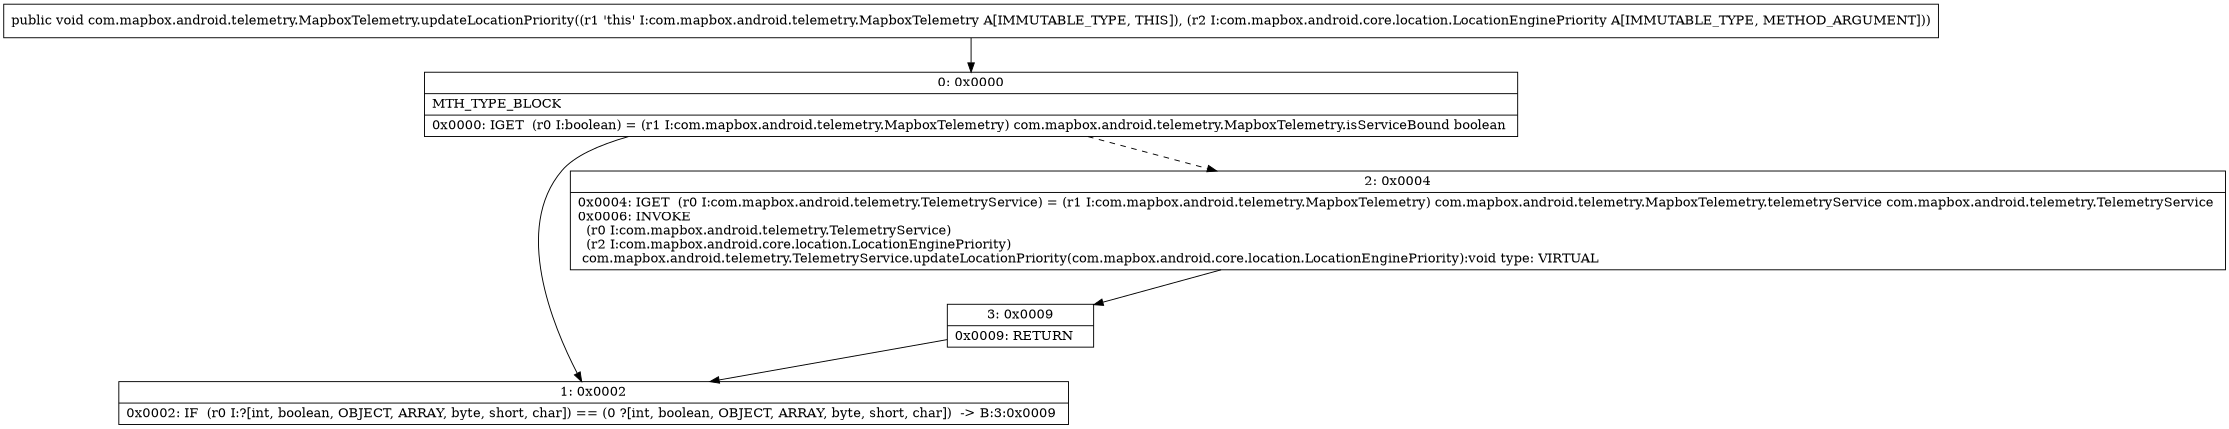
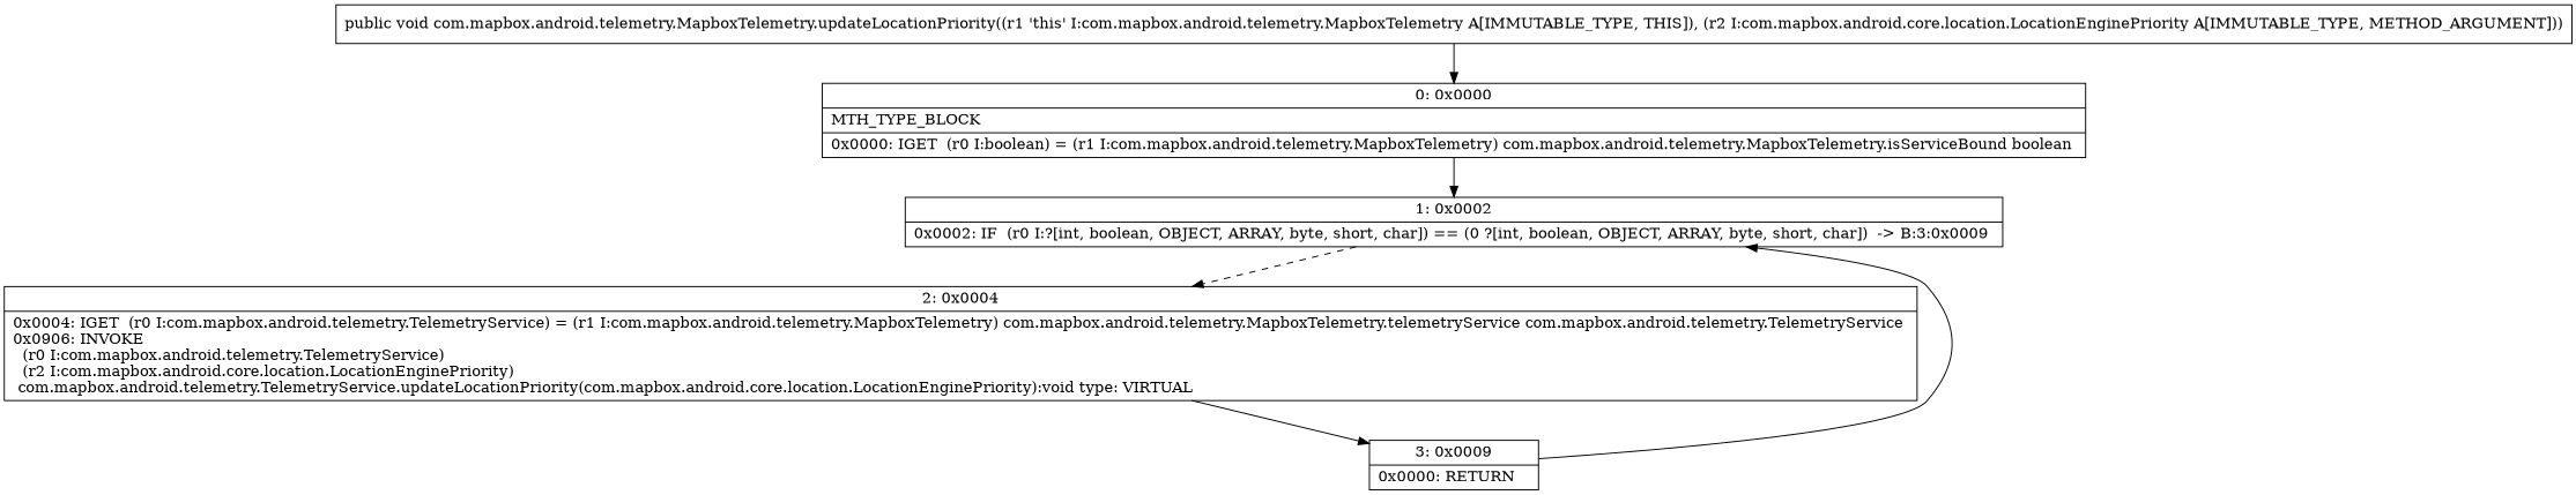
  digraph {
    node [shape=record]
    n1 [label="{0\:\ 0x0000|MTH_TYPE_BLOCK\l|0x0000: IGET  (r0 I:boolean) = (r1 I:com.mapbox.android.telemetry.MapboxTelemetry) com.mapbox.android.telemetry.MapboxTelemetry.isServiceBound boolean \l}"]
    n2 [label="{1\:\ 0x0002|0x0002: IF  (r0 I:?[int, boolean, OBJECT, ARRAY, byte, short, char]) == (0 ?[int, boolean, OBJECT, ARRAY, byte, short, char])  \-\> B:3:0x0009 \l}"]
-   n3 [label="{2\:\ 0x0004|0x0004: IGET  (r0 I:com.mapbox.android.telemetry.TelemetryService) = (r1 I:com.mapbox.android.telemetry.MapboxTelemetry) com.mapbox.android.telemetry.MapboxTelemetry.telemetryService com.mapbox.android.telemetry.TelemetryService \l0x0006: INVOKE  \l  (r0 I:com.mapbox.android.telemetry.TelemetryService)\l  (r2 I:com.mapbox.android.core.location.LocationEnginePriority)\l com.mapbox.android.telemetry.TelemetryService.updateLocationPriority(com.mapbox.android.core.location.LocationEnginePriority):void type: VIRTUAL \l}"]
-   n4 [label="{3\:\ 0x0009|0x0009: RETURN   \l}"]
+   n3 [label="{2\:\ 0x0004|0x0004: IGET  (r0 I:com.mapbox.android.telemetry.TelemetryService) = (r1 I:com.mapbox.android.telemetry.MapboxTelemetry) com.mapbox.android.telemetry.MapboxTelemetry.telemetryService com.mapbox.android.telemetry.TelemetryService \l0x0906: INVOKE  \l  (r0 I:com.mapbox.android.telemetry.TelemetryService)\l  (r2 I:com.mapbox.android.core.location.LocationEnginePriority)\l com.mapbox.android.telemetry.TelemetryService.updateLocationPriority(com.mapbox.android.core.location.LocationEnginePriority):void type: VIRTUAL \l}"]
+   n4 [label="{3\:\ 0x0009|0x0000: RETURN   \l}"]
    n5 [label="{public void com.mapbox.android.telemetry.MapboxTelemetry.updateLocationPriority((r1 'this' I:com.mapbox.android.telemetry.MapboxTelemetry A[IMMUTABLE_TYPE, THIS]), (r2 I:com.mapbox.android.core.location.LocationEnginePriority A[IMMUTABLE_TYPE, METHOD_ARGUMENT])) }"]
    n1 -> n2
-   n1 -> n3 [style=dashed]
+   n2 -> n3 [style=dashed]
    n3 -> n4
    n4 -> n2
    n5 -> n1
  }
